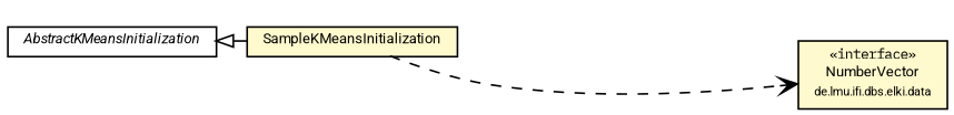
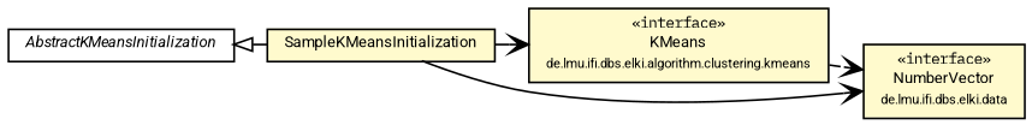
  digraph {
    nodesep=0.15
    rankdir=LR
    ranksep=0.25
    fontname="IBM Plex Mono"
    node [fontcolor=black fontname="IBM Plex Mono" fontsize=8 margin=0 shape=plaintext]
    edge [arrowhead=open color=black fontname="IBM Plex Mono" fontsize=7 labelfontname=Roboto labelfontsize=7 weight=0]
    n1 [height=0 label=<<table title="de.lmu.ifi.dbs.elki.algorithm.clustering.kmeans.initialization.SampleKMeansInitialization" border="0" cellborder="1" cellspacing="0" cellpadding="2" bgcolor="lemonChiffon" href="SampleKMeansInitialization.html" target="_parent"> 		<tr><td><table border="0" cellspacing="0" cellpadding="1"> 		<tr><td align="center" balign="center"> <font face="Roboto">SampleKMeansInitialization</font> </td></tr> 		</table></td></tr> 		</table>> width=0]
+   n2 [height=0 label=<<table title="de.lmu.ifi.dbs.elki.algorithm.clustering.kmeans.KMeans" border="0" cellborder="1" cellspacing="0" cellpadding="2" bgcolor="LemonChiffon" href="../KMeans.html" target="_parent"> 		<tr><td><table border="0" cellspacing="0" cellpadding="1"> 		<tr><td align="center" balign="center"> &#171;interface&#187; </td></tr> 		<tr><td align="center" balign="center"> <font face="Roboto">KMeans</font> </td></tr> 		<tr><td align="center" balign="center"> <font face="Roboto" point-size="7.0">de.lmu.ifi.dbs.elki.algorithm.clustering.kmeans</font> </td></tr> 		</table></td></tr> 		</table>> width=0]
    n3 [height=0 label=<<table title="de.lmu.ifi.dbs.elki.data.NumberVector" border="0" cellborder="1" cellspacing="0" cellpadding="2" bgcolor="LemonChiffon" href="../../../../data/NumberVector.html" target="_parent"> 		<tr><td><table border="0" cellspacing="0" cellpadding="1"> 		<tr><td align="center" balign="center"> &#171;interface&#187; </td></tr> 		<tr><td align="center" balign="center"> <font face="Roboto">NumberVector</font> </td></tr> 		<tr><td align="center" balign="center"> <font face="Roboto" point-size="7.0">de.lmu.ifi.dbs.elki.data</font> </td></tr> 		</table></td></tr> 		</table>> width=0]
    n4 [height=0 label=<<table title="de.lmu.ifi.dbs.elki.algorithm.clustering.kmeans.initialization.AbstractKMeansInitialization" border="0" cellborder="1" cellspacing="0" cellpadding="2" href="AbstractKMeansInitialization.html" target="_parent"> 		<tr><td><table border="0" cellspacing="0" cellpadding="1"> 		<tr><td align="center" balign="center"> <font face="Roboto"><i>AbstractKMeansInitialization</i></font> </td></tr> 		</table></td></tr> 		</table>> width=0]
-   n1 -> n3 [style=dashed]
+   n1 -> n2 [weight=1]
+   n1 -> n3 [style=solid]
+   n2 -> n3 [style=dashed]
    n4 -> n1 [arrowtail=empty dir=back weight=10 arrowhead=""]
  }
